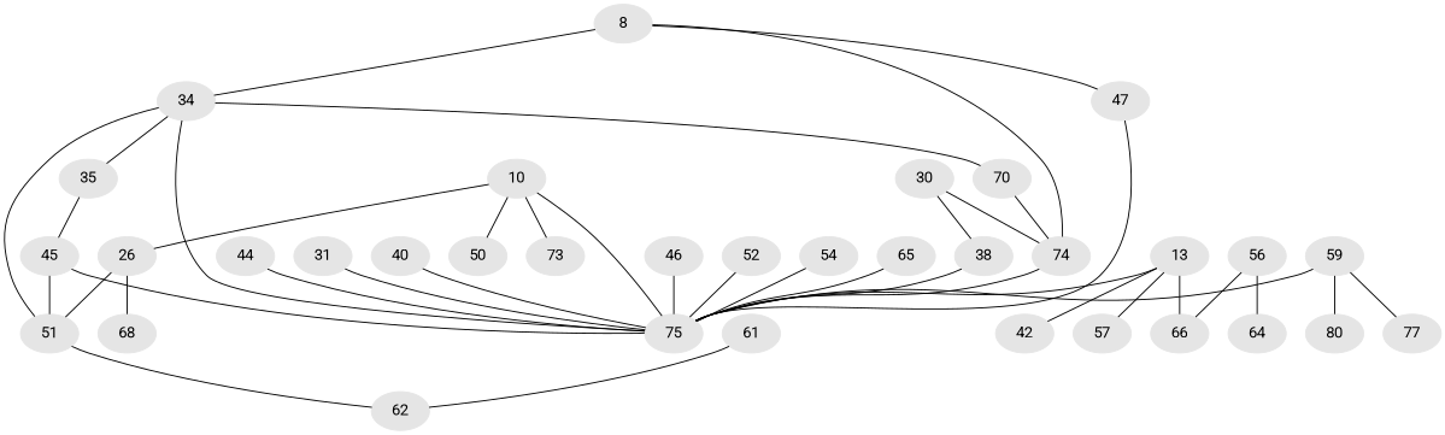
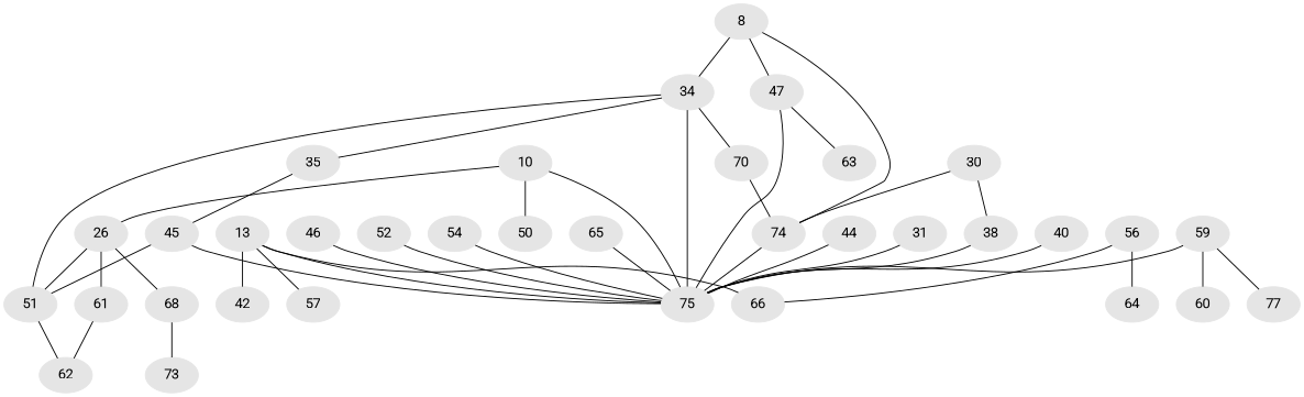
  graph {
    fontname=Roboto
    node [color=gray90 fontname=Roboto style=filled]
    edge [fontname=Roboto]
    34 [super="+5+16+25"]
    75 [super="+12+29+67+53"]
    51 [super="+23+39"]
    35 [super="+28"]
    70
    8
    47 [super="+37+36"]
    74 [super="+9+43+24+18+71"]
+   63
    26 [super="+14"]
    61
    68
    10
    50
    73
    13
    42
    57
    66 [super="+22"]
    44
    62
    30 [super="+19"]
    38 [super="+20"]
    31
    45
    40
    46
    52
    54
    56
    64
    59 [super="+4+33+49+58"]
-   60 [label=80]
+   60
    77
    65
    34 -- 75 [weight=4]
    34 -- 51
    34 -- 35
    34 -- 70
    51 -- 62
    35 -- 45
    70 -- 74
    8 -- 34 [weight=3]
    8 -- 47 [weight=2]
    8 -- 74
    47 -- 75
+   47 -- 63
    74 -- 75 [weight=4]
    26 -- 51
+   26 -- 61
    26 -- 68
    61 -- 62
    10 -- 75 [weight=2]
    10 -- 26 [weight=2]
    10 -- 50
-   10 -- 73
+   68 -- 73
    13 -- 75
    13 -- 42
    13 -- 57
    13 -- 66 [weight=2]
    44 -- 75
    30 -- 74
    30 -- 38
    38 -- 75
    31 -- 75
    45 -- 75
    45 -- 51
    40 -- 75
    46 -- 75
    52 -- 75
    54 -- 75
    56 -- 66
    56 -- 64
    59 -- 75
    59 -- 60
    59 -- 77
    65 -- 75
  }
